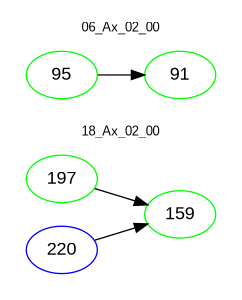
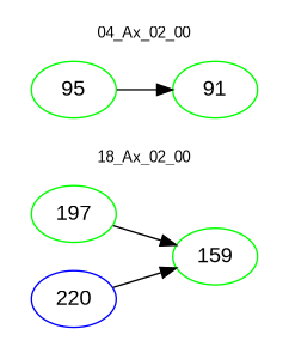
  digraph {
    fontname="Liberation Sans"
    rankdir=LR
    node [color=green fontname="Liberation Sans"]
    edge [color=black fontname="Liberation Sans"]
    n1 [label=197]
    n2 [label=159]
    n3 [color=blue label=220]
    n4 [label=95]
    n5 [label=91]
    subgraph cluster_1 {
      color=white
      fontsize=10
      label="18_Ax_02_00"
      n1
      n2
      n3
    }
    subgraph cluster_2 {
      color=white
      fontsize=10
-     label="06_Ax_02_00"
+     label="04_Ax_02_00"
      n4
      n5
    }
    n1 -> n2
    n3 -> n2
    n4 -> n5
  }
